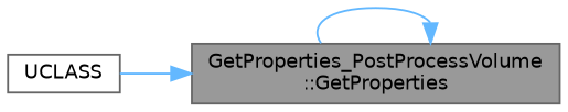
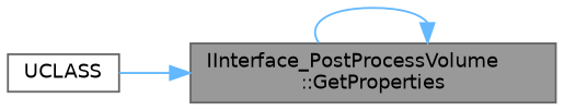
  digraph {
    rankdir=RL
    node [fontname=Helvetica fontsize=10 shape=box style=filled]
    edge [color=steelblue1 dir=back fontname=Helvetica fontsize=10 labelfontname=Helvetica labelfontsize=10 style=solid]
-   n1 [color=gray40 fillcolor=grey60 fontcolor=black height=0.2 label="GetProperties_PostProcessVolume\l::GetProperties" width=0.4]
+   n1 [color=gray40 fillcolor=grey60 fontcolor=black height=0.2 label="IInterface_PostProcessVolume\l::GetProperties" width=0.4]
    n2 [color=grey40 fillcolor=white height=0.2 label=UCLASS width=0.4]
    n1 -> n1
    n1 -> n2
  }
